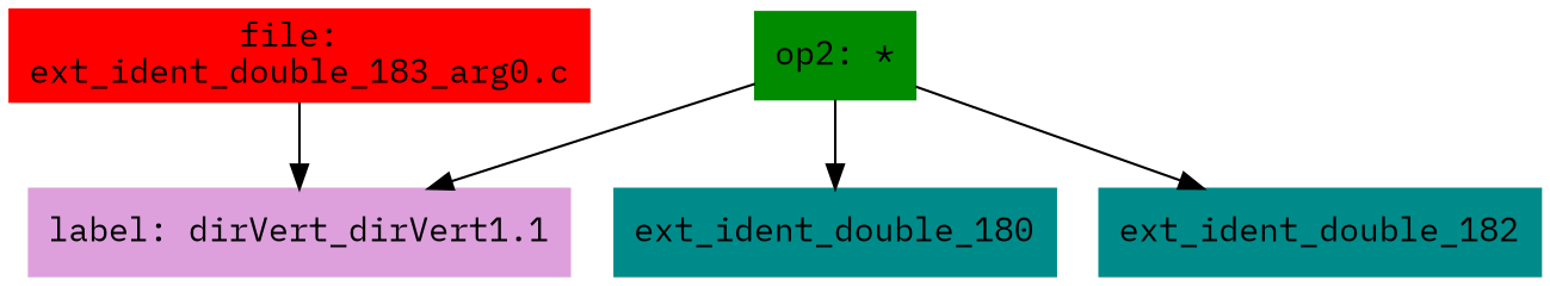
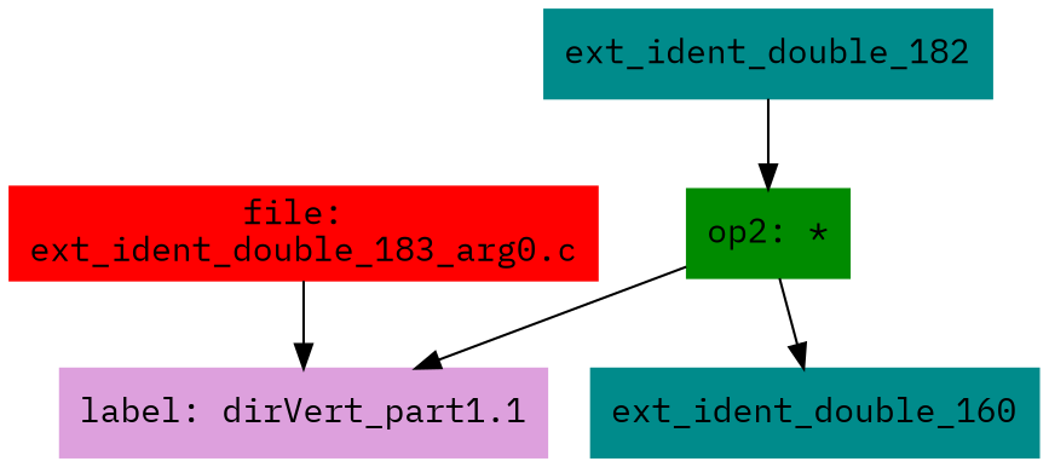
  digraph {
    fontname="IBM Plex Mono"
    node [color=cyan4 fontname="IBM Plex Mono" shape=box style=filled]
    edge [fontname="IBM Plex Mono"]
    n1 [color=red label="file: \next_ident_double_183_arg0.c"]
-   n2 [color=plum label="label: dirVert_dirVert1.1"]
+   n2 [color=plum label="label: dirVert_part1.1"]
    n3 [color=green4 label="op2: *"]
-   n4 [label=ext_ident_double_180]
+   n4 [label=ext_ident_double_160]
    n5 [label=ext_ident_double_182]
    n1 -> n2
    n3 -> n2
    n3 -> n4
-   n3 -> n5
+   n5 -> n3
  }
